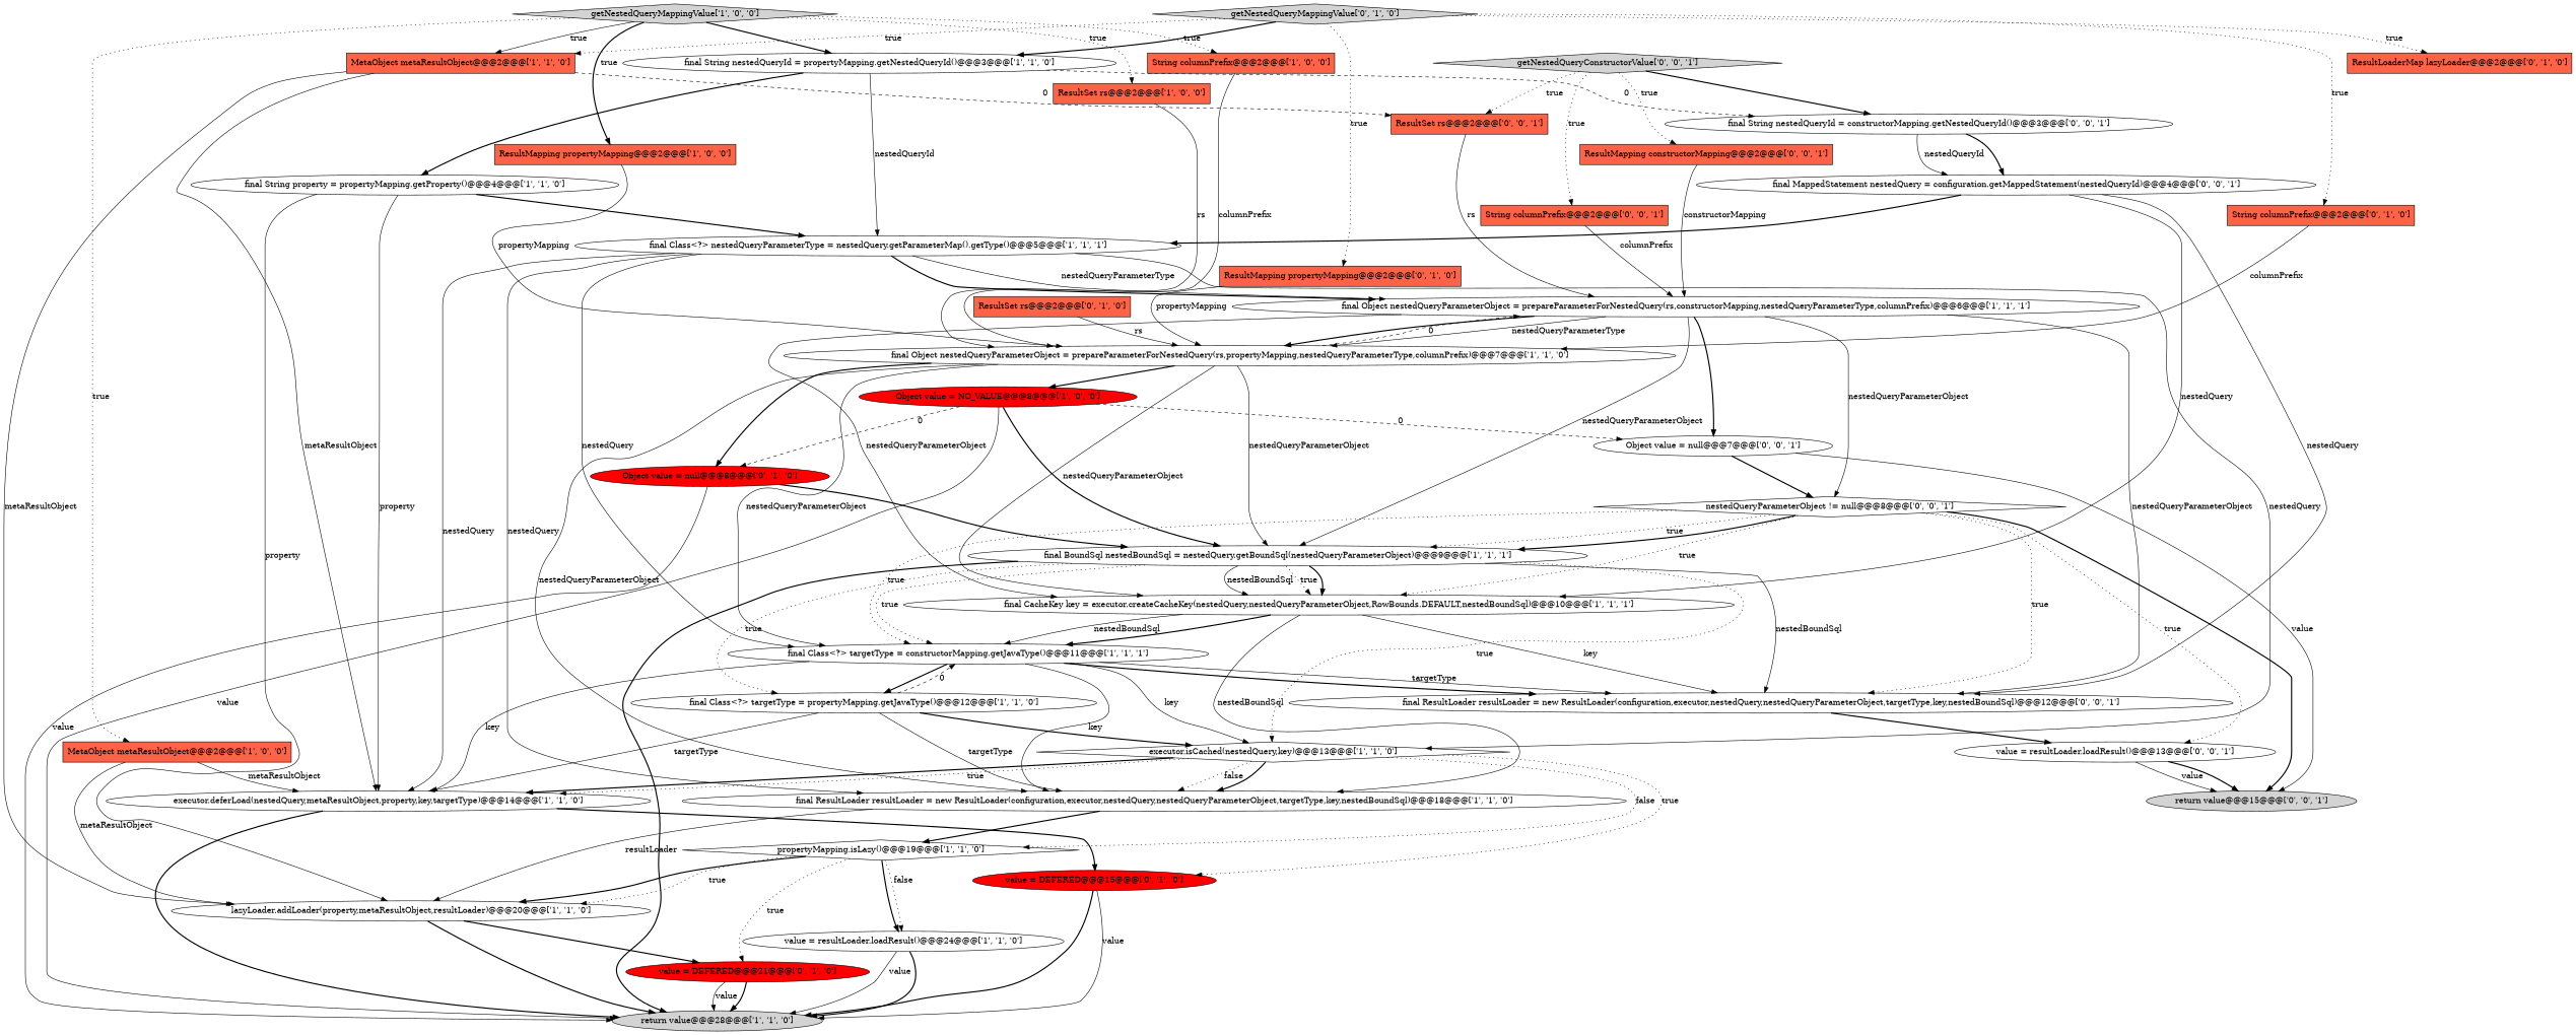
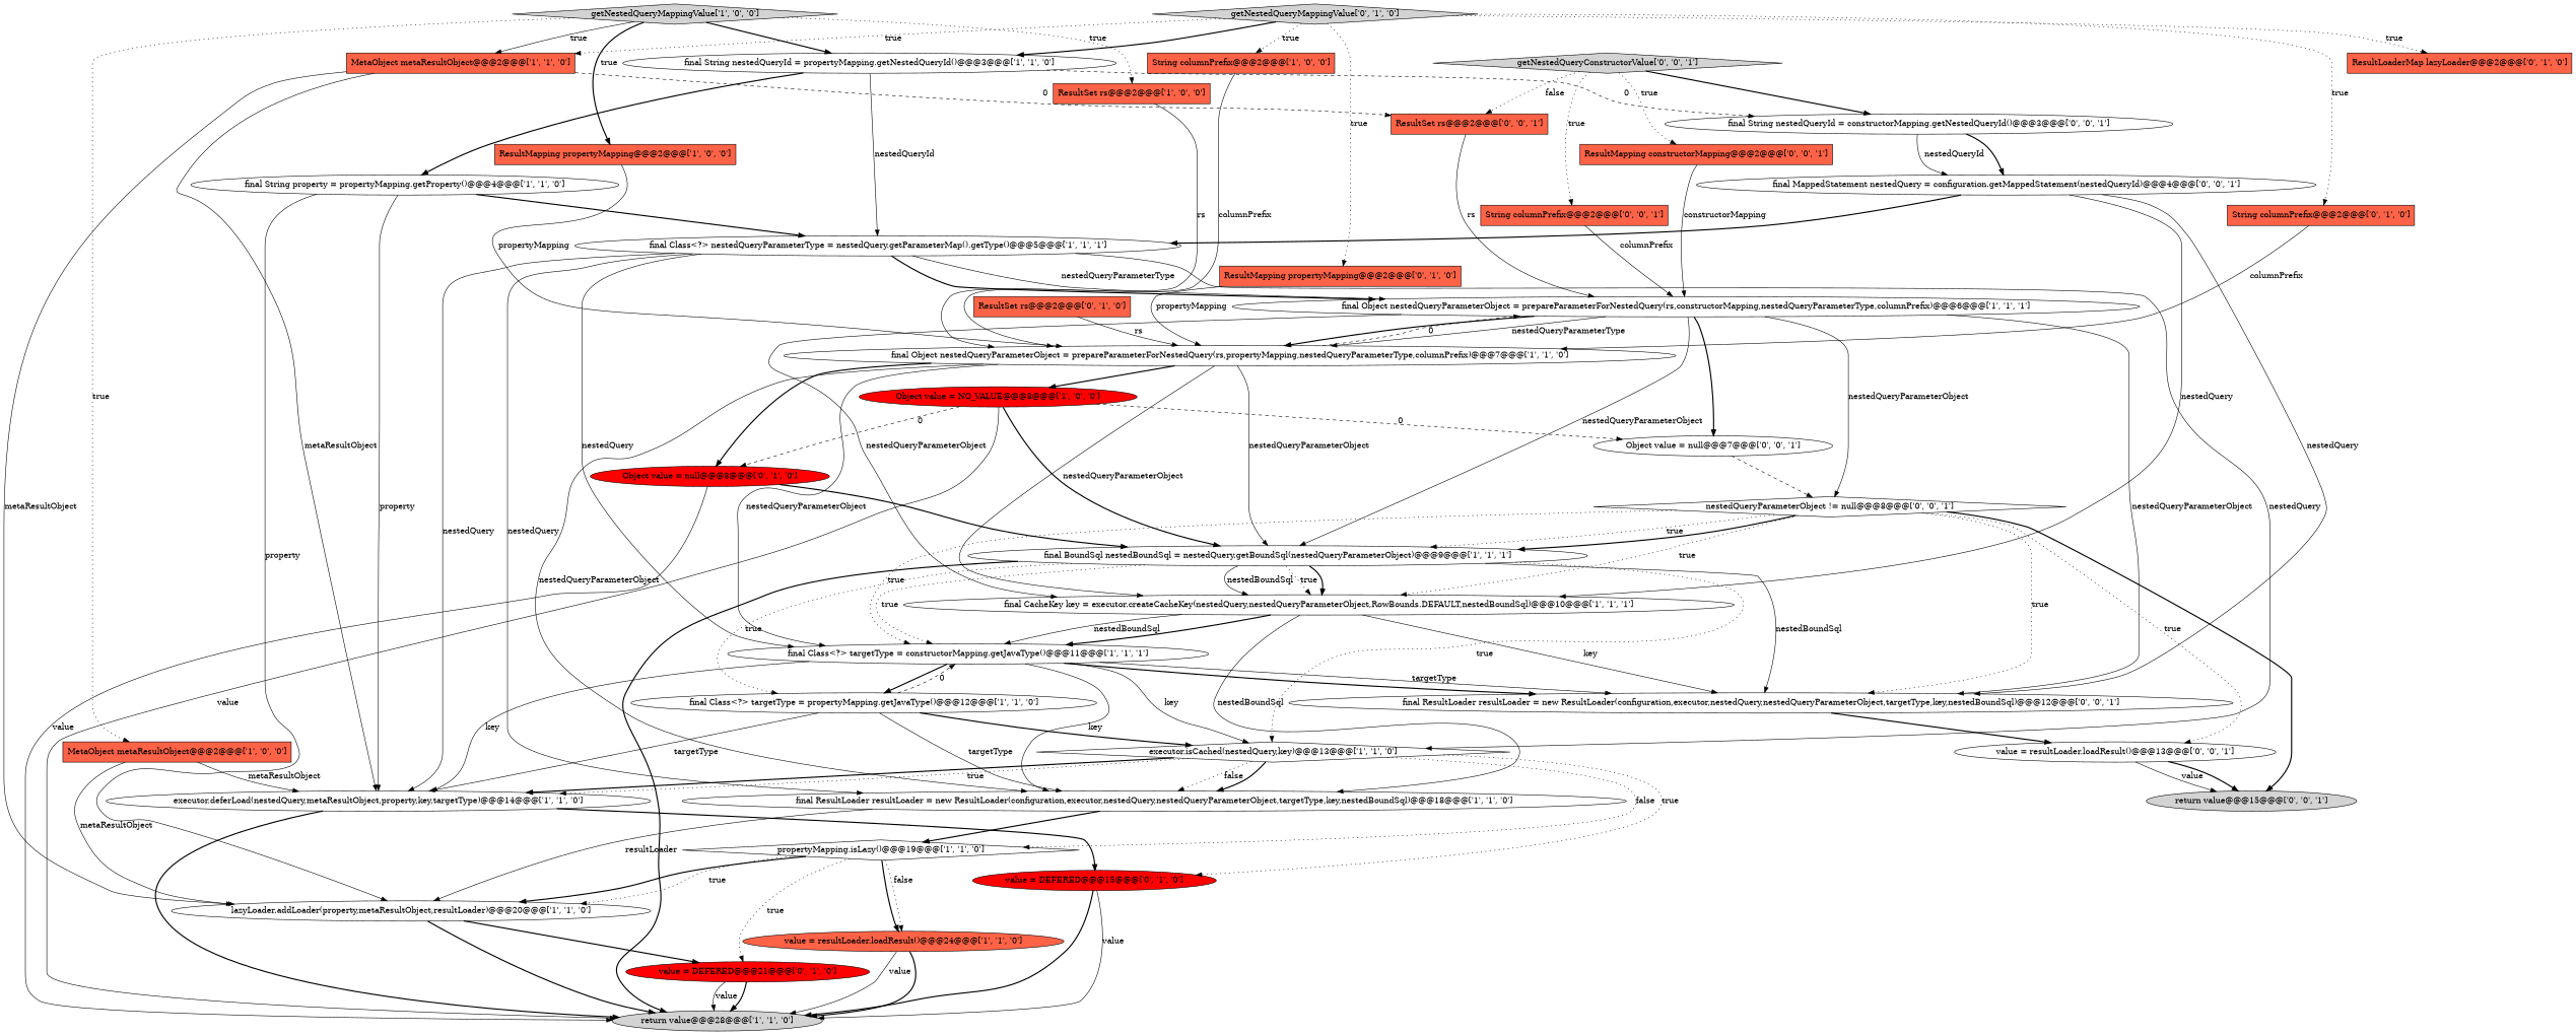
  digraph {
    node [fillcolor=white shape=ellipse style=filled]
    edge [style=solid]
    n1 [fillcolor=tomato label="MetaObject metaResultObject@@@2@@@['1', '1', '0']" shape=box]
    n2 [label="executor.deferLoad(nestedQuery,metaResultObject,property,key,targetType)@@@14@@@['1', '1', '0']"]
    n3 [label="lazyLoader.addLoader(property,metaResultObject,resultLoader)@@@20@@@['1', '1', '0']"]
    n4 [fillcolor=tomato label="ResultSet rs@@@2@@@['0', '0', '1']" shape=box]
    n5 [fillcolor=red label="value = DEFERED@@@15@@@['0', '1', '0']"]
    n6 [fillcolor=lightgray label="return value@@@28@@@['1', '1', '0']"]
    n7 [fillcolor=red label="value = DEFERED@@@21@@@['0', '1', '0']"]
    n8 [label="final Object nestedQueryParameterObject = prepareParameterForNestedQuery(rs,constructorMapping,nestedQueryParameterType,columnPrefix)@@@6@@@['1', '1', '1']"]
    n9 [fillcolor=tomato label="MetaObject metaResultObject@@@2@@@['1', '0', '0']" shape=box]
    n10 [fillcolor=tomato label="ResultMapping constructorMapping@@@2@@@['0', '0', '1']" shape=box]
    n11 [label="final BoundSql nestedBoundSql = nestedQuery.getBoundSql(nestedQueryParameterObject)@@@9@@@['1', '1', '1']"]
    n12 [label="final ResultLoader resultLoader = new ResultLoader(configuration,executor,nestedQuery,nestedQueryParameterObject,targetType,key,nestedBoundSql)@@@12@@@['0', '0', '1']"]
    n13 [label="final CacheKey key = executor.createCacheKey(nestedQuery,nestedQueryParameterObject,RowBounds.DEFAULT,nestedBoundSql)@@@10@@@['1', '1', '1']"]
    n14 [label="final Object nestedQueryParameterObject = prepareParameterForNestedQuery(rs,propertyMapping,nestedQueryParameterType,columnPrefix)@@@7@@@['1', '1', '0']"]
    n15 [label="Object value = null@@@7@@@['0', '0', '1']"]
    n16 [label="nestedQueryParameterObject != null@@@8@@@['0', '0', '1']" shape=diamond]
    n17 [label="final String nestedQueryId = propertyMapping.getNestedQueryId()@@@3@@@['1', '1', '0']"]
    n18 [label="final String property = propertyMapping.getProperty()@@@4@@@['1', '1', '0']"]
    n19 [label="final String nestedQueryId = constructorMapping.getNestedQueryId()@@@3@@@['0', '0', '1']"]
    n20 [label="final Class<?> nestedQueryParameterType = nestedQuery.getParameterMap().getType()@@@5@@@['1', '1', '1']"]
    n21 [label="final MappedStatement nestedQuery = configuration.getMappedStatement(nestedQueryId)@@@4@@@['0', '0', '1']"]
    n22 [label="final Class<?> targetType = constructorMapping.getJavaType()@@@11@@@['1', '1', '1']"]
    n23 [label="executor.isCached(nestedQuery,key)@@@13@@@['1', '1', '0']" shape=diamond]
    n24 [label="final ResultLoader resultLoader = new ResultLoader(configuration,executor,nestedQuery,nestedQueryParameterObject,targetType,key,nestedBoundSql)@@@18@@@['1', '1', '0']"]
    n25 [label="final Class<?> targetType = propertyMapping.getJavaType()@@@12@@@['1', '1', '0']"]
    n26 [label="propertyMapping.isLazy()@@@19@@@['1', '1', '0']" shape=diamond]
    n27 [label="value = resultLoader.loadResult()@@@13@@@['0', '0', '1']"]
    n28 [fillcolor=lightgray label="return value@@@15@@@['0', '0', '1']"]
    n29 [fillcolor=tomato label="ResultSet rs@@@2@@@['1', '0', '0']" shape=box]
    n30 [fillcolor=red label="Object value = NO_VALUE@@@8@@@['1', '0', '0']"]
    n31 [fillcolor=red label="Object value = null@@@8@@@['0', '1', '0']"]
-   n32 [label="value = resultLoader.loadResult()@@@24@@@['1', '1', '0']"]
+   n32 [fillcolor=tomato label="value = resultLoader.loadResult()@@@24@@@['1', '1', '0']"]
    n33 [fillcolor=tomato label="String columnPrefix@@@2@@@['1', '0', '0']" shape=box]
    n34 [fillcolor=tomato label="String columnPrefix@@@2@@@['0', '1', '0']" shape=box]
    n35 [fillcolor=lightgray label="getNestedQueryConstructorValue['0', '0', '1']" shape=diamond]
    n36 [fillcolor=tomato label="String columnPrefix@@@2@@@['0', '0', '1']" shape=box]
    n37 [fillcolor=tomato label="ResultSet rs@@@2@@@['0', '1', '0']" shape=box]
    n38 [fillcolor=tomato label="ResultMapping propertyMapping@@@2@@@['1', '0', '0']" shape=box]
    n39 [fillcolor=lightgray label="getNestedQueryMappingValue['0', '1', '0']" shape=diamond]
    n40 [fillcolor=tomato label="ResultMapping propertyMapping@@@2@@@['0', '1', '0']" shape=box]
    n41 [fillcolor=tomato label="ResultLoaderMap lazyLoader@@@2@@@['0', '1', '0']" shape=box]
    n42 [fillcolor=lightgray label="getNestedQueryMappingValue['1', '0', '0']" shape=diamond]
    n1 -> n2 [label=metaResultObject]
    n1 -> n3 [label=metaResultObject]
    n1 -> n4 [label=0 style=dashed]
    n2 -> n5 [style=bold]
    n2 -> n6 [style=bold]
    n3 -> n6 [style=bold]
    n3 -> n7 [style=bold]
    n4 -> n8 [label=rs]
    n5 -> n6 [label=value]
    n5 -> n6 [style=bold]
    n7 -> n6 [style=bold]
    n7 -> n6 [label=value]
    n8 -> n11 [label=nestedQueryParameterObject]
    n8 -> n12 [label=nestedQueryParameterObject]
    n8 -> n13 [label=nestedQueryParameterObject]
    n8 -> n14 [label=nestedQueryParameterType]
    n8 -> n14 [style=bold]
    n8 -> n15 [style=bold]
    n8 -> n16 [label=nestedQueryParameterObject]
    n9 -> n2 [label=metaResultObject]
    n9 -> n3 [label=metaResultObject]
    n10 -> n8 [label=constructorMapping]
    n11 -> n6 [style=bold]
    n11 -> n12 [label=nestedBoundSql]
    n11 -> n13 [label=nestedBoundSql]
    n11 -> n13 [label=true style=dotted]
    n11 -> n13 [style=bold]
    n11 -> n22 [label=true style=dotted]
    n11 -> n23 [label=true style=dotted]
    n11 -> n25 [label=true style=dotted]
    n12 -> n27 [style=bold]
    n13 -> n12 [label=key]
    n13 -> n22 [label=nestedBoundSql]
    n13 -> n22 [style=bold]
    n13 -> n24 [label=nestedBoundSql]
    n14 -> n8 [label=0 style=dashed]
    n14 -> n11 [label=nestedQueryParameterObject]
    n14 -> n13 [label=nestedQueryParameterObject]
    n14 -> n22 [label=nestedQueryParameterObject]
    n14 -> n24 [label=nestedQueryParameterObject]
    n14 -> n30 [style=bold]
    n14 -> n31 [style=bold]
-   n15 -> n16 [style=bold]
-   n15 -> n28 [label=value]
+   n15 -> n16 [style=dashed]
    n16 -> n11 [label=true style=dotted]
    n16 -> n11 [style=bold]
    n16 -> n12 [label=true style=dotted]
    n16 -> n13 [label=true style=dotted]
    n16 -> n22 [label=true style=dotted]
    n16 -> n27 [label=true style=dotted]
    n16 -> n28 [style=bold]
    n17 -> n18 [style=bold]
    n17 -> n19 [label=0 style=dashed]
    n17 -> n20 [label=nestedQueryId]
    n18 -> n2 [label=property]
    n18 -> n3 [label=property]
    n18 -> n20 [style=bold]
    n19 -> n21 [label=nestedQueryId]
    n19 -> n21 [style=bold]
    n20 -> n2 [label=nestedQuery]
    n20 -> n8 [label=nestedQueryParameterType]
    n20 -> n8 [style=bold]
    n20 -> n22 [label=nestedQuery]
    n20 -> n23 [label=nestedQuery]
    n20 -> n24 [label=nestedQuery]
    n21 -> n12 [label=nestedQuery]
    n21 -> n13 [label=nestedQuery]
    n21 -> n20 [style=bold]
    n22 -> n2 [label=key]
    n22 -> n12 [label=targetType]
    n22 -> n12 [style=bold]
    n22 -> n23 [label=key]
    n22 -> n24 [label=key]
    n22 -> n25 [style=bold]
    n23 -> n2 [style=bold]
    n23 -> n2 [label=true style=dotted]
    n23 -> n5 [label=true style=dotted]
    n23 -> n24 [label=false style=dotted]
    n23 -> n24 [style=bold]
    n23 -> n26 [label=false style=dotted]
    n24 -> n3 [label=resultLoader]
    n24 -> n26 [style=bold]
    n25 -> n2 [label=targetType]
    n25 -> n22 [label=0 style=dashed]
    n25 -> n23 [style=bold]
    n25 -> n24 [label=targetType]
    n26 -> n3 [style=bold]
    n26 -> n3 [label=true style=dotted]
    n26 -> n7 [label=true style=dotted]
    n26 -> n32 [label=false style=dotted]
    n26 -> n32 [style=bold]
    n27 -> n28 [label=value]
    n27 -> n28 [style=bold]
    n29 -> n14 [label=rs]
    n30 -> n6 [label=value]
    n30 -> n11 [style=bold]
    n30 -> n15 [label=0 style=dashed]
    n30 -> n31 [label=0 style=dashed]
    n31 -> n6 [label=value]
    n31 -> n11 [style=bold]
    n32 -> n6 [style=bold]
    n32 -> n6 [label=value]
    n33 -> n14 [label=columnPrefix]
    n34 -> n14 [label=columnPrefix]
-   n35 -> n4 [label=true style=dotted]
+   n35 -> n4 [label=false style=dotted]
    n35 -> n10 [label=true style=dotted]
    n35 -> n19 [style=bold]
    n35 -> n36 [label=true style=dotted]
    n36 -> n8 [label=columnPrefix]
    n37 -> n14 [label=rs]
    n38 -> n14 [label=propertyMapping]
    n39 -> n1 [label=true style=dotted]
    n39 -> n17 [style=bold]
    n39 -> n34 [label=true style=dotted]
    n39 -> n40 [label=true style=dotted]
    n39 -> n41 [label=true style=dotted]
    n40 -> n14 [label=propertyMapping]
    n42 -> n1 [label=true]
    n42 -> n9 [label=true style=dotted]
    n42 -> n17 [style=bold]
    n42 -> n29 [label=true style=dotted]
-   n42 -> n33 [label=true style=dotted]
+   n39 -> n33 [label=true style=dotted]
    n42 -> n38 [label=true style=bold]
  }
